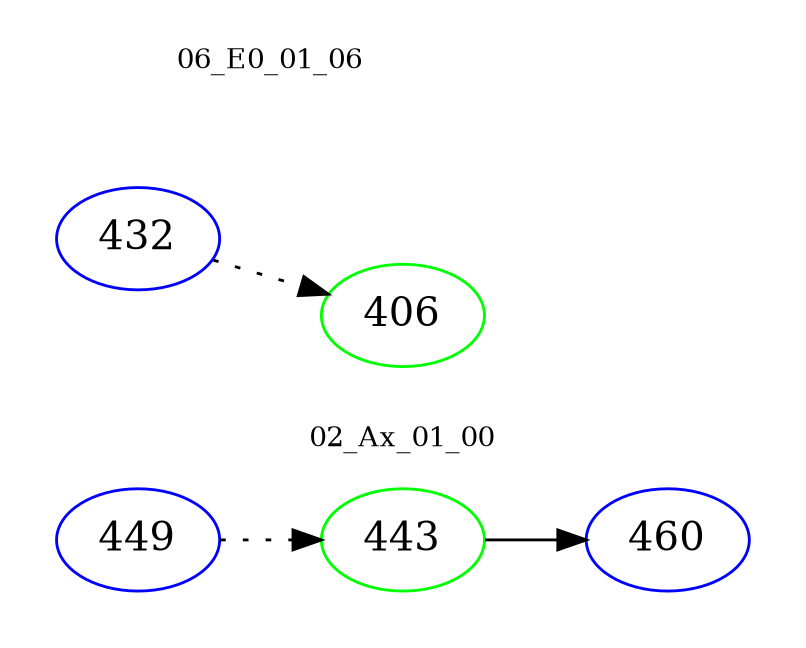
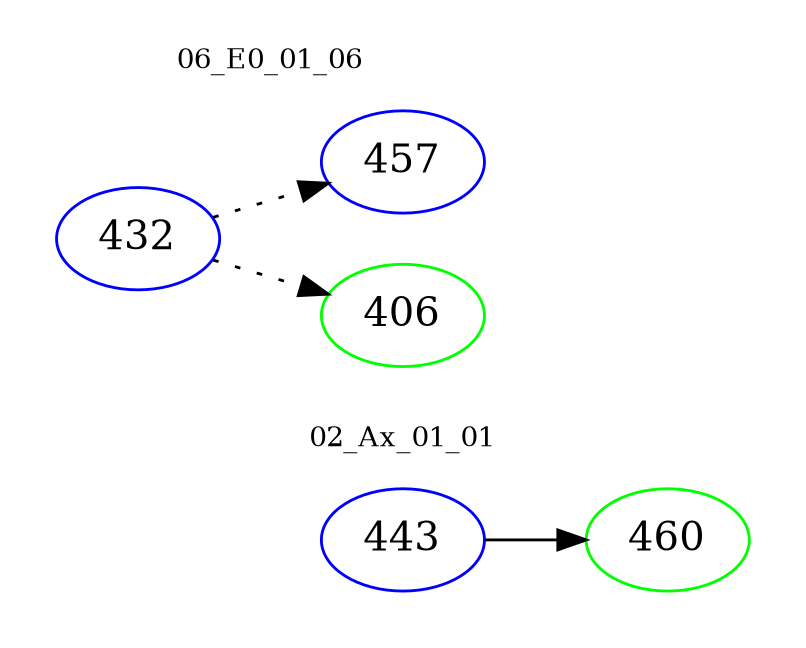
  digraph {
    rankdir=LR
    node [color=blue]
    edge [color=black style=dotted]
-   n1 [label=449]
-   n2 [color=green label=443]
-   n3 [label=460]
+   n2 [label=443]
+   n3 [color=green label=460]
    n4 [label=432]
    n5 [color=green label=406]
+   n6 [label=457]
    subgraph cluster_1 {
      color=white
      fontsize=10
-     label="02_Ax_01_00"
-     n1
+     label="02_Ax_01_01"
      n2
      n3
    }
    subgraph cluster_2 {
      color=white
      fontsize=10
      label="06_E0_01_06"
      n4
      n5
+     n6
    }
-   n1 -> n2
    n2 -> n3 [style=solid]
    n4 -> n5
+   n4 -> n6
  }
